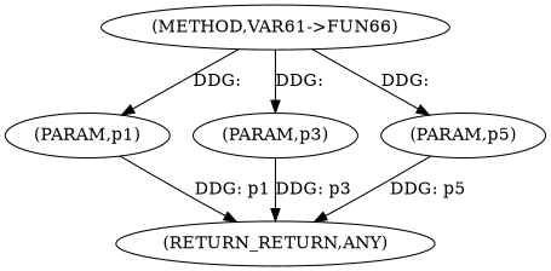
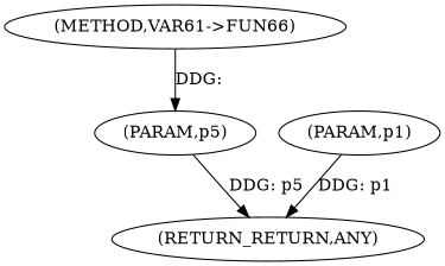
  digraph {
    n1 [label="(METHOD,VAR61-&gt;FUN66)"]
    n2 [label="(PARAM,p1)"]
-   n3 [label="(PARAM,p3)"]
    n4 [label="(PARAM,p5)"]
    n5 [label="(RETURN_RETURN,ANY)"]
-   n1 -> n2 [label="DDG: "]
-   n1 -> n3 [label="DDG: "]
    n1 -> n4 [label="DDG: "]
    n2 -> n5 [label="DDG: p1"]
-   n3 -> n5 [label="DDG: p3"]
    n4 -> n5 [label="DDG: p5"]
  }
